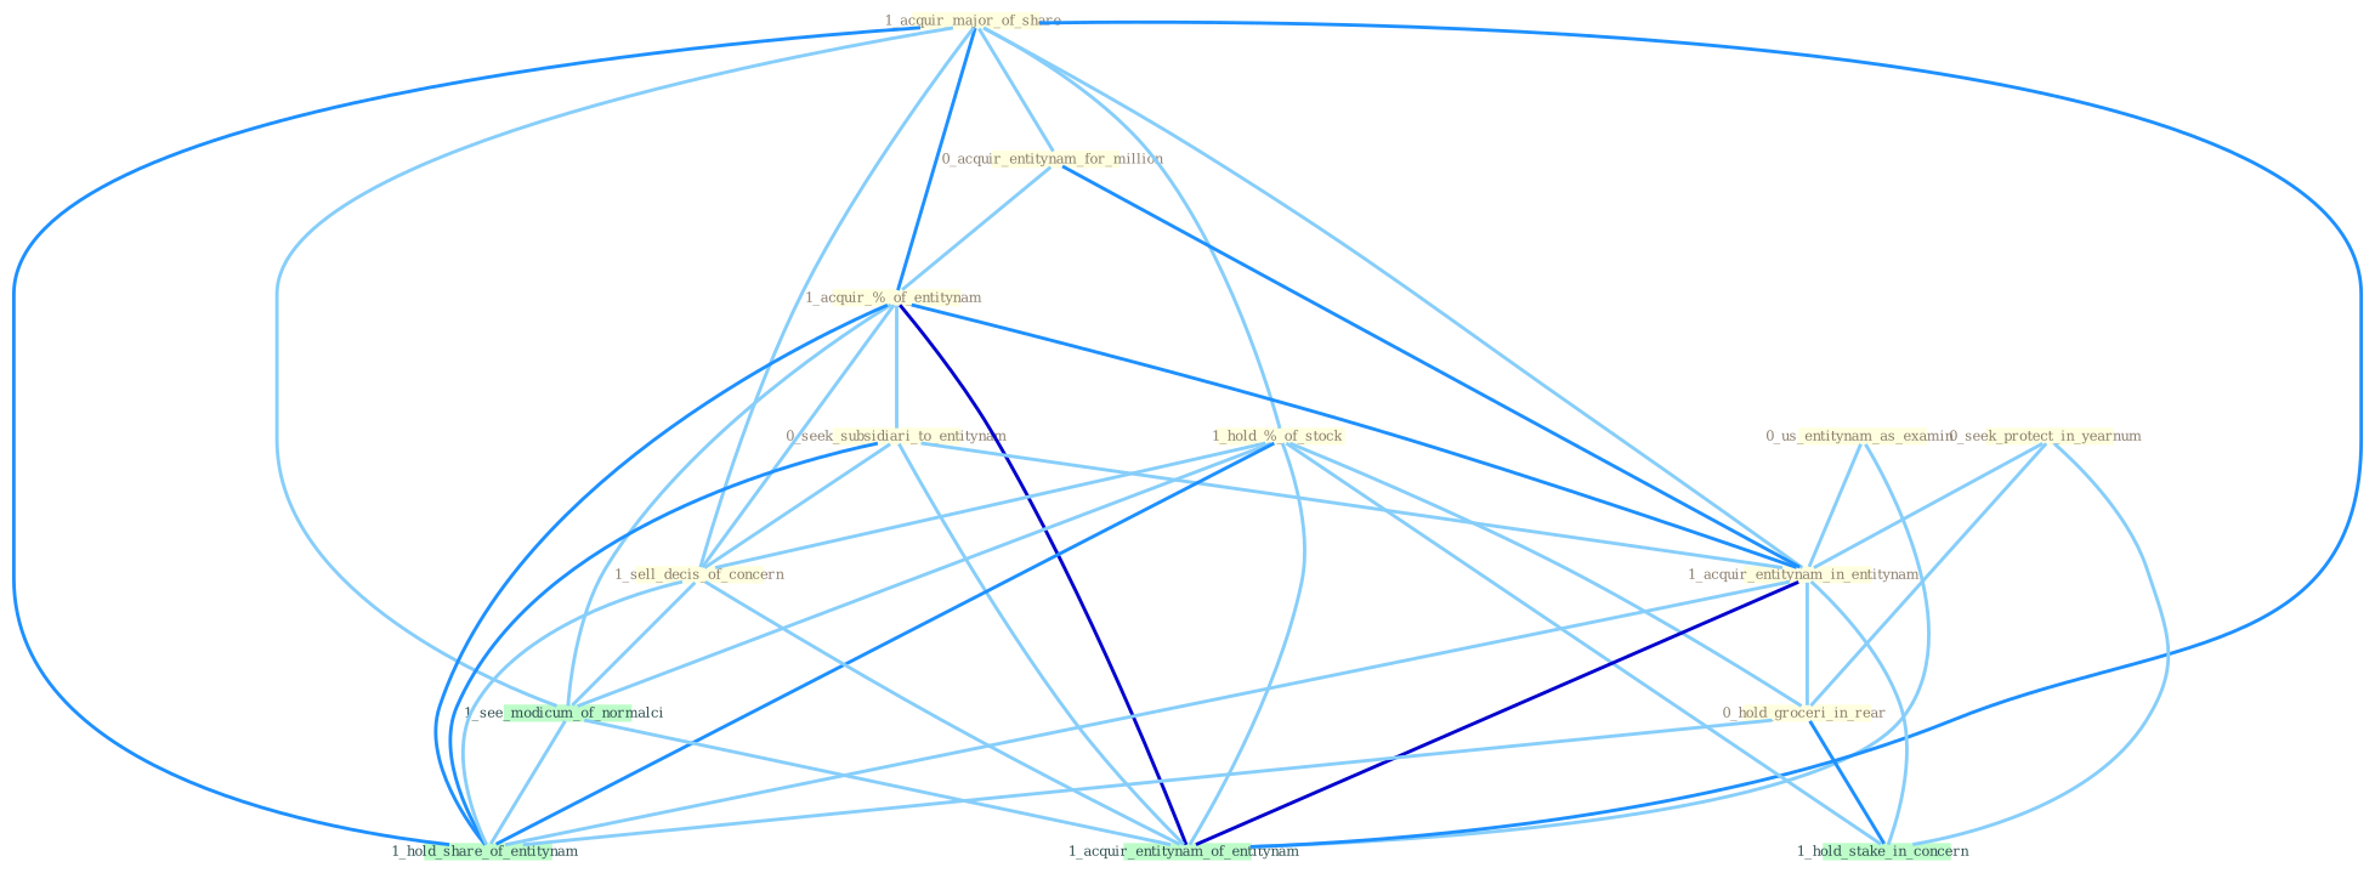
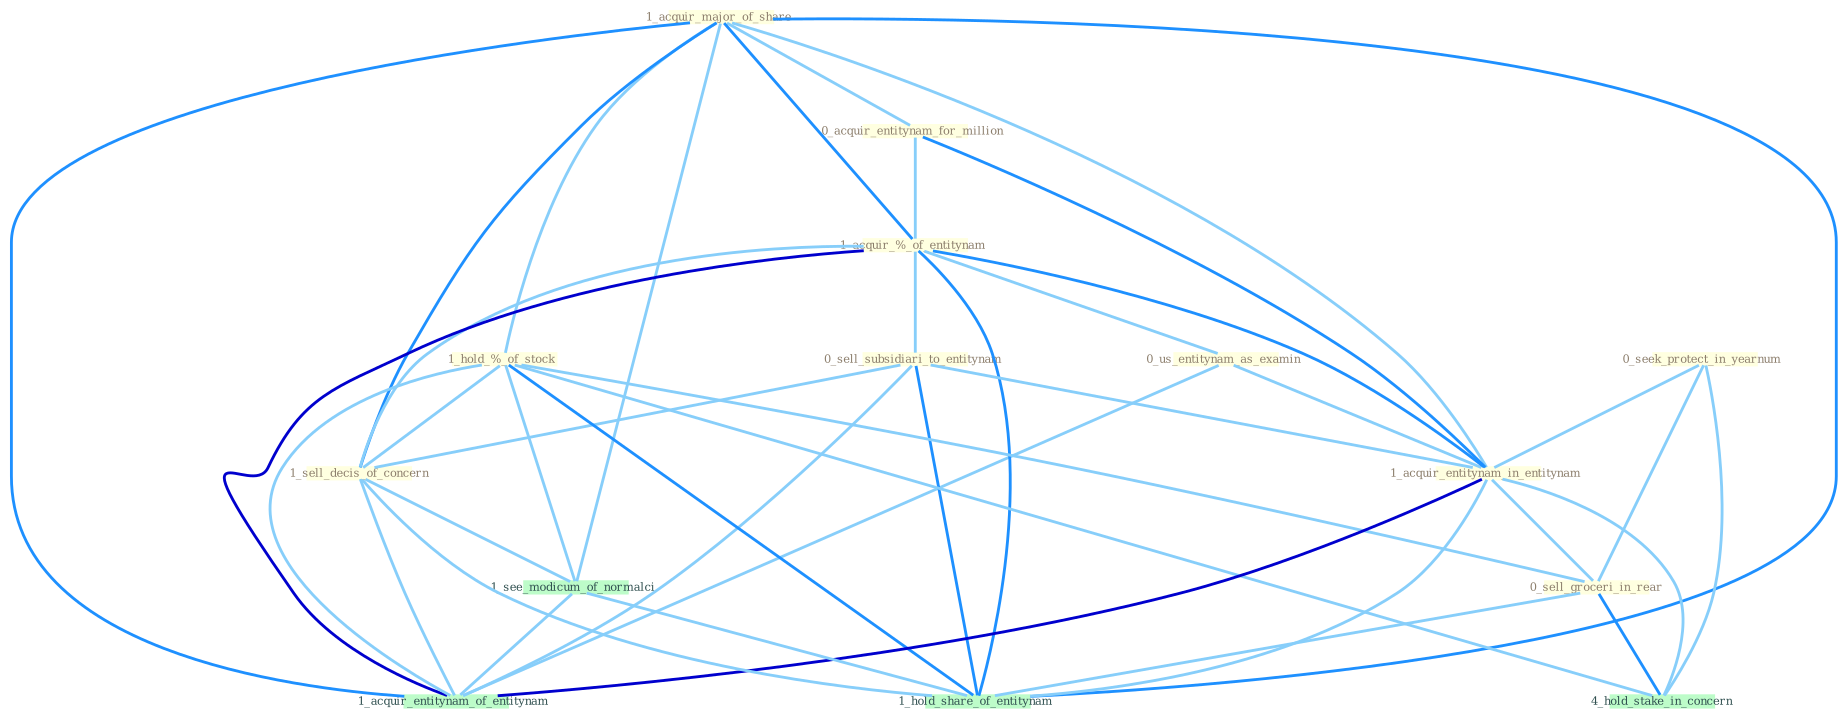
  graph {
    node [color="#ffffe0" fixedsize=true fontcolor="#8b7d6b" fontsize=4 shape=polygon style=filled]
    edge [color="#87cefa" w=1]
    "0_us_entitynam_as_examin " [height=.06 width=.5]
    "1_acquir_major_of_share " [height=.06 width=.5]
    "0_seek_protect_in_yearnum " [height=.06 width=.5]
    "0_acquir_entitynam_for_million " [height=.06 width=.5]
    "1_acquir_%_of_entitynam " [height=.06 width=.5]
-   "0_sell_subsidiari_to_entitynam " [height=.06 width=.5 label="0_seek_subsidiari_to_entitynam"]
+   "0_sell_subsidiari_to_entitynam " [height=.06 width=.5]
    "1_hold_%_of_stock " [height=.06 width=.5]
    "1_acquir_entitynam_in_entitynam " [height=.06 width=.5]
    n9 [height=.06 label="1_sell_decis_of_concern" width=.5]
-   "0_hold_groceri_in_rear " [height=.06 width=.5]
+   "0_hold_groceri_in_rear " [height=.06 width=.5 label="0_sell_groceri_in_rear"]
    "1_acquir_entitynam_of_entitynam " [color="#BDFCC9" fontcolor="#2f4f4f" height=.06 width=.5]
    "1_see_modicum_of_normalci " [color="#BDFCC9" fontcolor="#2f4f4f" height=.06 width=.5]
    "1_hold_share_of_entitynam " [color="#BDFCC9" fontcolor="#2f4f4f" height=.06 width=.5]
-   "1_hold_stake_in_concern " [color="#BDFCC9" fontcolor="#2f4f4f" height=.06 width=.5]
+   "1_hold_stake_in_concern " [color="#BDFCC9" fontcolor="#2f4f4f" height=.06 width=.5 label="4_hold_stake_in_concern"]
    subgraph sub_1 {
      "0_us_entitynam_as_examin "
      "1_acquir_major_of_share "
      "0_seek_protect_in_yearnum "
      "0_acquir_entitynam_for_million "
      "1_acquir_%_of_entitynam "
      "0_sell_subsidiari_to_entitynam "
      "1_hold_%_of_stock "
      "1_acquir_entitynam_in_entitynam "
      n9
      "0_hold_groceri_in_rear "
    }
    subgraph sub_2 {
    }
    "0_us_entitynam_as_examin " -- "1_acquir_entitynam_in_entitynam "
    "0_us_entitynam_as_examin " -- "1_acquir_entitynam_of_entitynam "
    "1_acquir_major_of_share " -- "0_acquir_entitynam_for_million "
    "1_acquir_major_of_share " -- "1_acquir_%_of_entitynam " [color="#1e90ff" w=2]
    "1_acquir_major_of_share " -- "1_hold_%_of_stock "
    "1_acquir_major_of_share " -- "1_acquir_entitynam_in_entitynam "
-   "1_acquir_major_of_share " -- n9
+   "1_acquir_major_of_share " -- n9 [color="#1e90ff"]
    "1_acquir_major_of_share " -- "1_acquir_entitynam_of_entitynam " [color="#1e90ff" w=2]
    "1_acquir_major_of_share " -- "1_see_modicum_of_normalci "
    "1_acquir_major_of_share " -- "1_hold_share_of_entitynam " [color="#1e90ff"]
    "0_seek_protect_in_yearnum " -- "1_acquir_entitynam_in_entitynam "
    "0_seek_protect_in_yearnum " -- "0_hold_groceri_in_rear "
    "0_seek_protect_in_yearnum " -- "1_hold_stake_in_concern "
    "0_acquir_entitynam_for_million " -- "1_acquir_%_of_entitynam "
    "0_acquir_entitynam_for_million " -- "1_acquir_entitynam_in_entitynam " [color="#1e90ff" w=2]
    "1_acquir_%_of_entitynam " -- "0_sell_subsidiari_to_entitynam "
    "1_acquir_%_of_entitynam " -- "1_acquir_entitynam_in_entitynam " [color="#1e90ff" w=2]
    "1_acquir_%_of_entitynam " -- n9
    "1_acquir_%_of_entitynam " -- "1_acquir_entitynam_of_entitynam " [color="#0000cd" w=3]
-   "1_acquir_%_of_entitynam " -- "1_see_modicum_of_normalci "
+   "1_acquir_%_of_entitynam " -- "0_us_entitynam_as_examin "
    "1_acquir_%_of_entitynam " -- "1_hold_share_of_entitynam " [color="#1e90ff" w=2]
    "0_sell_subsidiari_to_entitynam " -- "1_acquir_entitynam_in_entitynam "
    "0_sell_subsidiari_to_entitynam " -- n9
    "0_sell_subsidiari_to_entitynam " -- "1_acquir_entitynam_of_entitynam "
    "0_sell_subsidiari_to_entitynam " -- "1_hold_share_of_entitynam " [color="#1e90ff"]
    "1_hold_%_of_stock " -- n9
    "1_hold_%_of_stock " -- "0_hold_groceri_in_rear "
    "1_hold_%_of_stock " -- "1_acquir_entitynam_of_entitynam "
    "1_hold_%_of_stock " -- "1_see_modicum_of_normalci "
    "1_hold_%_of_stock " -- "1_hold_share_of_entitynam " [color="#1e90ff" w=2]
    "1_hold_%_of_stock " -- "1_hold_stake_in_concern "
    "1_acquir_entitynam_in_entitynam " -- "0_hold_groceri_in_rear "
    "1_acquir_entitynam_in_entitynam " -- "1_acquir_entitynam_of_entitynam " [color="#0000cd" w=3]
    "1_acquir_entitynam_in_entitynam " -- "1_hold_share_of_entitynam "
    "1_acquir_entitynam_in_entitynam " -- "1_hold_stake_in_concern "
    n9 -- "1_acquir_entitynam_of_entitynam "
    n9 -- "1_see_modicum_of_normalci "
    n9 -- "1_hold_share_of_entitynam "
    "0_hold_groceri_in_rear " -- "1_hold_share_of_entitynam "
    "0_hold_groceri_in_rear " -- "1_hold_stake_in_concern " [color="#1e90ff" w=2]
    "1_see_modicum_of_normalci " -- "1_acquir_entitynam_of_entitynam "
    "1_see_modicum_of_normalci " -- "1_hold_share_of_entitynam "
  }
